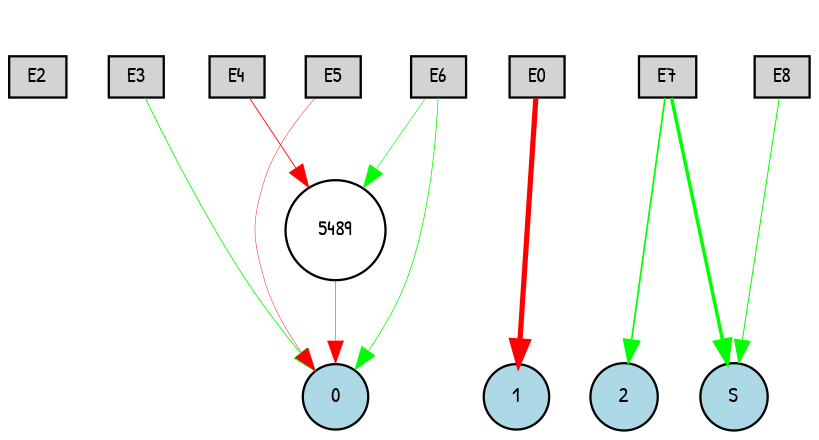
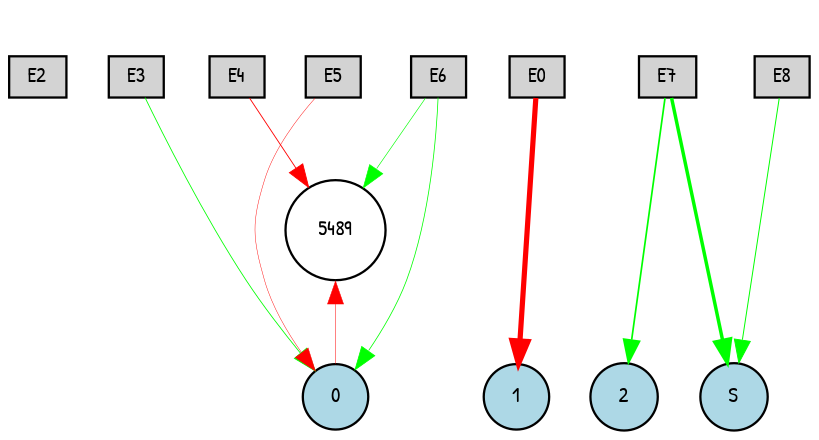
  digraph {
    fontname="Patrick Hand"
    node [fillcolor=lightgray fontname="Patrick Hand" fontsize=9 shape=box style=filled]
    edge [fontname="Patrick Hand" style=solid]
    E0 [height=0.2 width=0.2]
    E2 [height=0.2 width=0.2]
    E3 [height=0.2 width=0.2]
    E4 [height=0.2 width=0.2]
    E5 [height=0.2 width=0.2]
    E6 [height=0.2 width=0.2]
    E7 [height=0.2 width=0.2]
    E8 [height=0.2 width=0.2]
    0 [fillcolor=lightblue height=0.2 shape=circle width=0.2]
    1 [fillcolor=lightblue height=0.2 shape=circle width=0.2]
    2 [fillcolor=lightblue height=0.2 shape=circle width=0.2]
    S [fillcolor=lightblue height=0.2 shape=circle width=0.2]
    5489 [fillcolor=white height=0.2 shape=circle width=0.2]
    subgraph sub_1 {
      rank=source
      E0
      E2
      E3
      E4
      E5
      E6
      E7
      E8
    }
    subgraph sub_2 {
      rank=sink
      0
      1
      2
      S
    }
    E0 -> 1 [color=red penwidth=2.2703192807046233]
    E2 -> E3 [style=invis]
    E3 -> E4 [style=invis]
    E3 -> 0 [color=green penwidth=0.36016566473164346]
    E4 -> E5 [style=invis]
    E4 -> 5489 [color=red penwidth=0.38651089387346926]
    E5 -> E6 [style=invis]
    E5 -> 0 [color=red penwidth=0.19184795094598536]
    E6 -> E7 [style=invis]
    E6 -> 0 [color=green penwidth=0.3382812259874969]
    E6 -> 5489 [color=green penwidth=0.27410580634250337]
    E7 -> E8 [style=invis]
    E7 -> 2 [color=green penwidth=0.748078277619887]
    E7 -> S [color=green penwidth=1.5128345467067388]
    E8 -> S [color=green penwidth=0.431328917589488]
    0 -> 1 [style=invis]
    1 -> 2 [style=invis]
    2 -> S [style=invis]
-   5489 -> 0 [color=red penwidth=0.21650303689296113]
+   0 -> 5489 [color=red penwidth=0.21650303689296113]
  }
